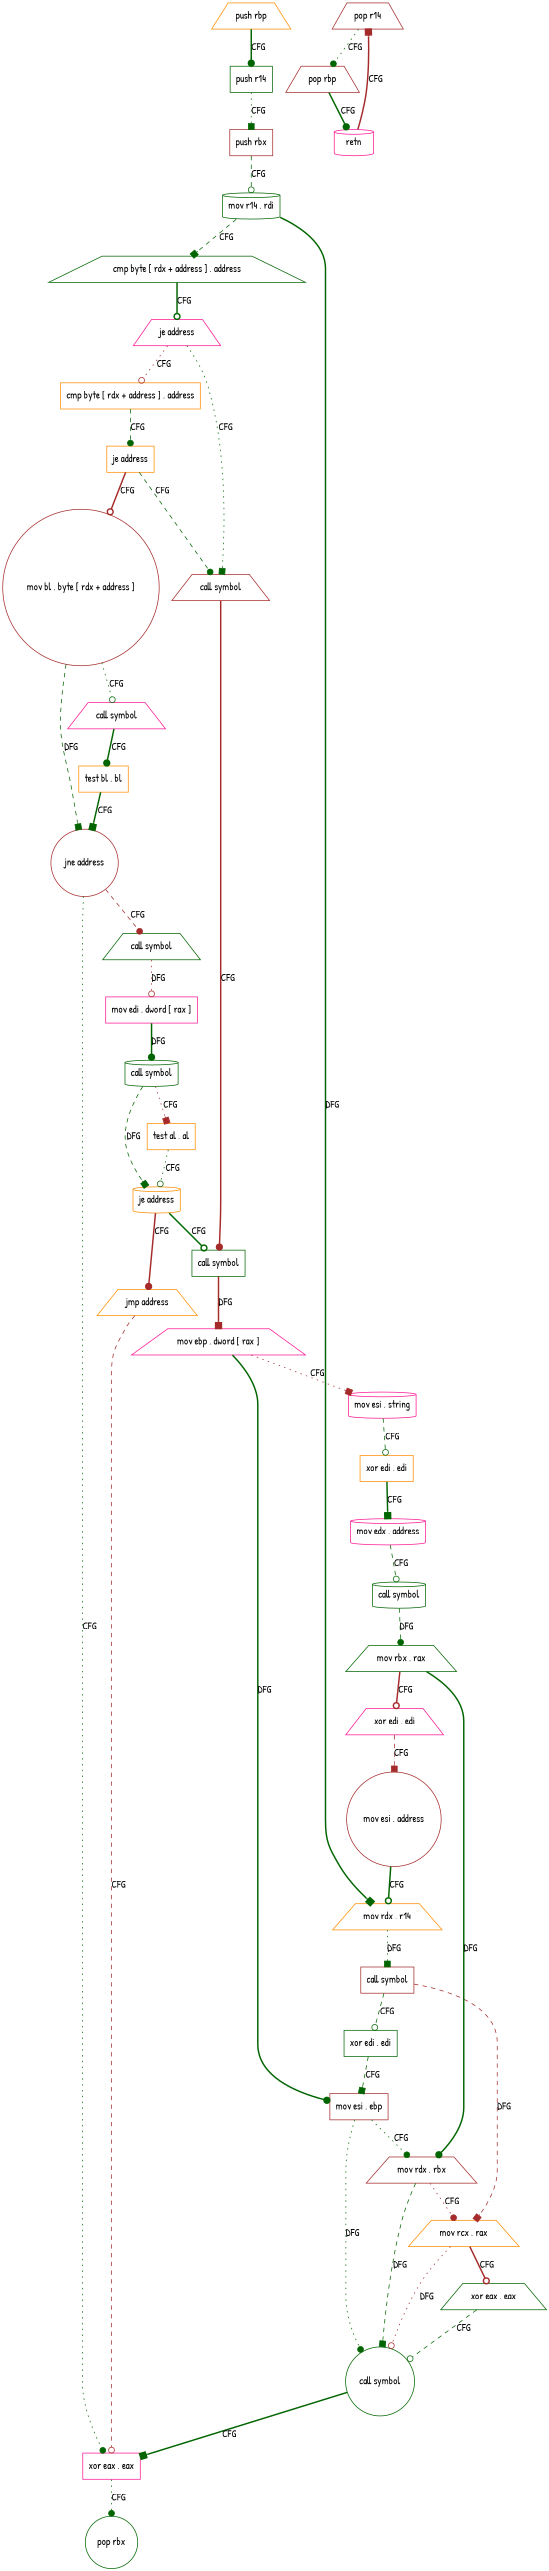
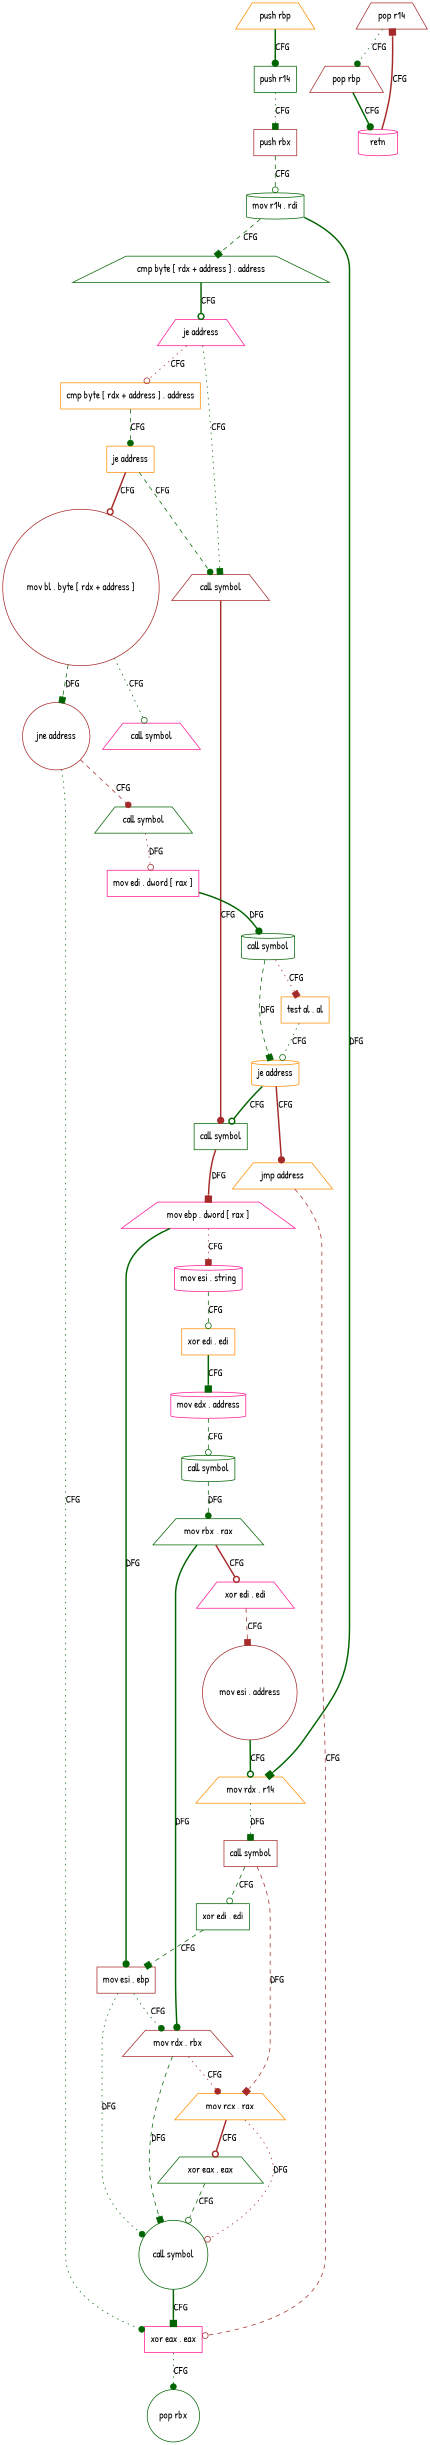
  digraph {
    fontname="Patrick Hand"
    node [color=darkgreen fontname="Patrick Hand" shape=trapezium]
    edge [arrowhead=dot color=darkgreen fontname="Patrick Hand" style=bold]
    n1 [color=darkorange label="push rbp"]
    n2 [label="push r14" shape=box]
    n3 [color=brown label="push rbx" shape=box]
    n4 [label="mov r14 , rdi" shape=cylinder]
    n5 [label="cmp byte [ rdx + address ] , address"]
    n6 [color=darkorange label="mov rdx , r14"]
    n7 [color=deeppink label="je address"]
    n8 [color=brown label="call symbol" shape=box]
    n9 [color=brown label="call symbol"]
    n10 [color=darkorange label="cmp byte [ rdx + address ] , address" shape=box]
    n11 [label="call symbol" shape=box]
    n12 [color=darkorange label="je address" shape=box]
    n13 [color=deeppink label="mov ebp , dword [ rax ]"]
    n14 [color=brown label="mov bl , byte [ rdx + address ]" shape=circle]
    n15 [color=deeppink label="mov esi , string" shape=cylinder]
    n16 [color=brown label="mov esi , ebp" shape=box]
    n17 [color=deeppink label="call symbol"]
    n18 [color=brown label="jne address" shape=circle]
-   n19 [color=darkorange label="test bl , bl" shape=box]
    n20 [color=deeppink label="xor eax , eax" shape=box]
    n21 [label="call symbol"]
    n22 [label="pop rbx" shape=circle]
    n23 [color=deeppink label="mov edi , dword [ rax ]" shape=box]
    n24 [label="call symbol" shape=cylinder]
    n25 [color=brown label="pop r14"]
    n26 [color=brown label="pop rbp"]
    n27 [color=deeppink label=retn shape=cylinder]
    n28 [color=darkorange label="test al , al" shape=box]
    n29 [color=darkorange label="je address" shape=cylinder]
    n30 [color=darkorange label="jmp address"]
    n31 [color=darkorange label="xor edi , edi" shape=box]
    n32 [color=brown label="mov rdx , rbx"]
    n33 [label="call symbol" shape=circle]
    n34 [color=deeppink label="mov edx , address" shape=cylinder]
    n35 [label="call symbol" shape=cylinder]
    n36 [label="mov rbx , rax"]
    n37 [color=deeppink label="xor edi , edi"]
    n38 [color=brown label="mov esi , address" shape=circle]
    n39 [color=darkorange label="mov rcx , rax"]
    n40 [label="xor edi , edi" shape=box]
    n41 [label="xor eax , eax"]
    n1 -> n2 [label=CFG]
    n2 -> n3 [arrowhead=box label=CFG style=dotted]
    n3 -> n4 [arrowhead=odot label=CFG style=dashed]
    n4 -> n5 [arrowhead=box label=CFG style=dashed]
    n4 -> n6 [arrowhead=box label=DFG]
    n5 -> n7 [arrowhead=odot label=CFG]
    n6 -> n8 [arrowhead=box label=DFG style=dotted]
    n7 -> n9 [arrowhead=box label=CFG style=dotted]
    n7 -> n10 [arrowhead=odot color=brown label=CFG style=dotted]
    n8 -> n39 [arrowhead=box color=brown label=DFG style=dashed]
    n8 -> n40 [arrowhead=odot label=CFG style=dashed]
    n9 -> n11 [color=brown label=CFG]
    n10 -> n12 [label=CFG style=dashed]
    n11 -> n13 [arrowhead=box color=brown label=DFG]
    n12 -> n9 [label=CFG style=dashed]
    n12 -> n14 [arrowhead=odot color=brown label=CFG]
    n13 -> n15 [arrowhead=box color=brown label=CFG style=dotted]
    n13 -> n16 [label=DFG]
    n14 -> n17 [arrowhead=odot label=CFG style=dotted]
    n14 -> n18 [arrowhead=box label=DFG style=dashed]
    n15 -> n31 [arrowhead=odot label=CFG style=dashed]
    n16 -> n32 [label=CFG style=dotted]
    n16 -> n33 [label=DFG style=dotted]
-   n17 -> n19 [label=CFG]
    n18 -> n20 [label=CFG style=dotted]
    n18 -> n21 [color=brown label=CFG style=dashed]
-   n19 -> n18 [arrowhead=box label=CFG]
    n20 -> n22 [label=CFG style=dotted]
    n21 -> n23 [arrowhead=odot color=brown label=DFG style=dotted]
    n23 -> n24 [label=DFG]
    n24 -> n28 [arrowhead=box color=brown label=CFG style=dotted]
    n24 -> n29 [arrowhead=box label=DFG style=dashed]
    n25 -> n26 [label=CFG style=dotted]
    n26 -> n27 [label=CFG]
    n27 -> n25 [arrowhead=box color=brown label=CFG]
    n28 -> n29 [arrowhead=odot label=CFG style=dotted]
    n29 -> n11 [arrowhead=odot label=CFG]
    n29 -> n30 [color=brown label=CFG]
    n30 -> n20 [arrowhead=odot color=brown label=CFG style=dashed]
    n31 -> n34 [arrowhead=box label=CFG]
    n32 -> n33 [arrowhead=box label=DFG style=dashed]
    n32 -> n39 [color=brown label=CFG style=dotted]
    n33 -> n20 [arrowhead=box label=CFG]
    n34 -> n35 [arrowhead=odot label=CFG style=dashed]
    n35 -> n36 [label=DFG style=dashed]
    n36 -> n32 [label=DFG]
    n36 -> n37 [arrowhead=odot color=brown label=CFG]
    n37 -> n38 [arrowhead=box color=brown label=CFG style=dashed]
    n38 -> n6 [arrowhead=odot label=CFG]
    n39 -> n33 [arrowhead=odot color=brown label=DFG style=dotted]
    n39 -> n41 [arrowhead=odot color=brown label=CFG]
    n40 -> n16 [arrowhead=box label=CFG style=dashed]
    n41 -> n33 [arrowhead=odot label=CFG style=dashed]
  }
